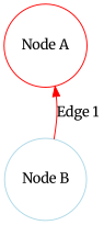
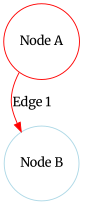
  digraph {
    fontname=Merriweather
    node [shape=circle fontname=Merriweather]
    n1 [color=red label="Node A"]
    n2 [color=lightblue label="Node B"]
-   n2 -> n1 [color=red label="Edge 1" fontname=Merriweather]
+   n1 -> n2 [color=red label="Edge 1" fontname=Merriweather]
  }
